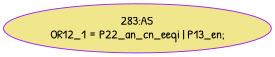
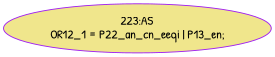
  strict digraph {
    fontname="Patrick Hand"
-   n1 [ast="<pyverilog.vparser.ast.Assign object at 0x7f14ceedf550>" def_var="['OR12_1']" fillcolor=khaki label="283:AS\nOR12_1 = P22_an_cn_eeqi | P13_en;" statements="[]" style=filled typ=Assign use_var="['P22_an_cn_eeqi', 'P13_en']" color=purple fontname="Patrick Hand"]
+   n1 [ast="<pyverilog.vparser.ast.Assign object at 0x7f14ceedf550>" def_var="['OR12_1']" fillcolor=khaki label="223:AS\nOR12_1 = P22_an_cn_eeqi | P13_en;" statements="[]" style=filled typ=Assign use_var="['P22_an_cn_eeqi', 'P13_en']" color=purple fontname="Patrick Hand"]
  }
